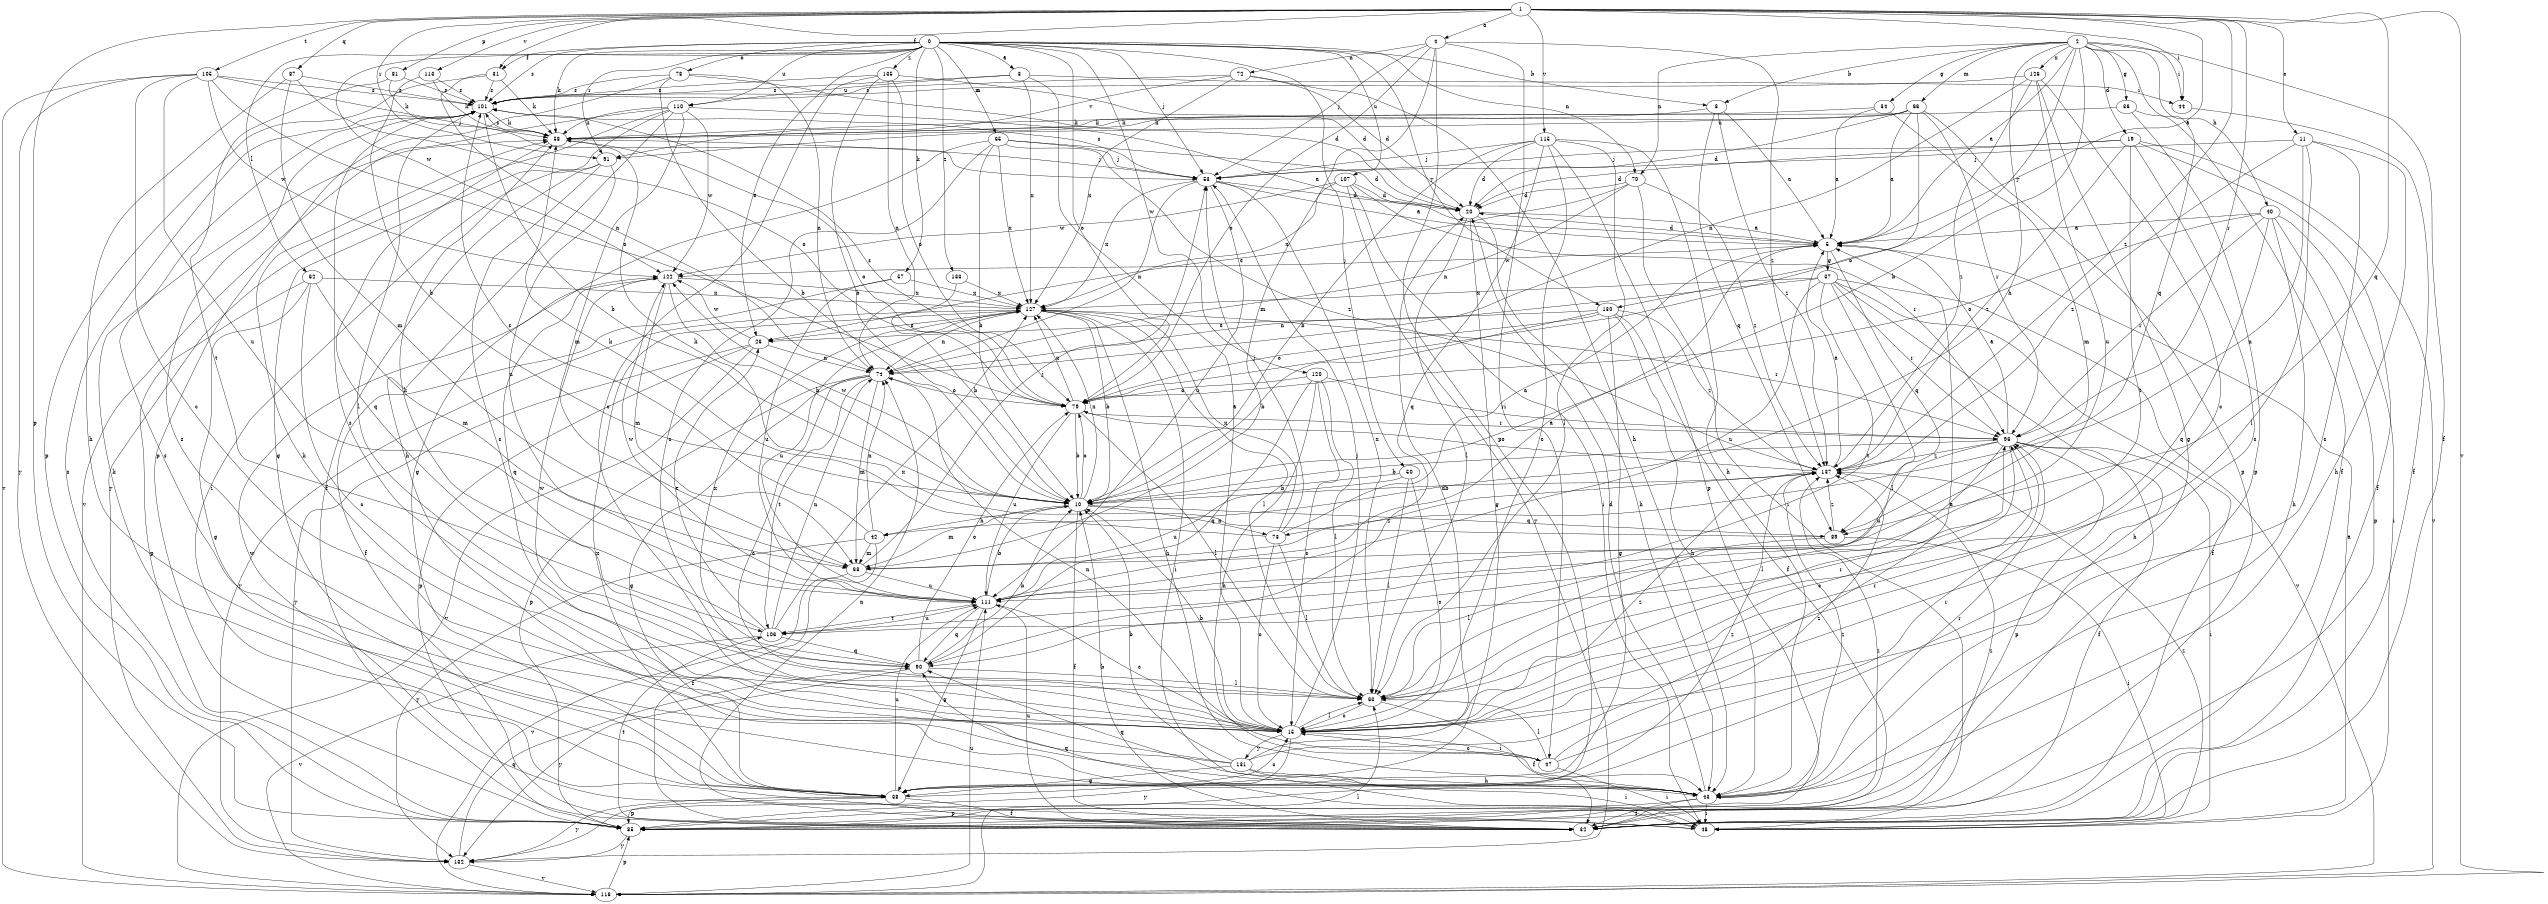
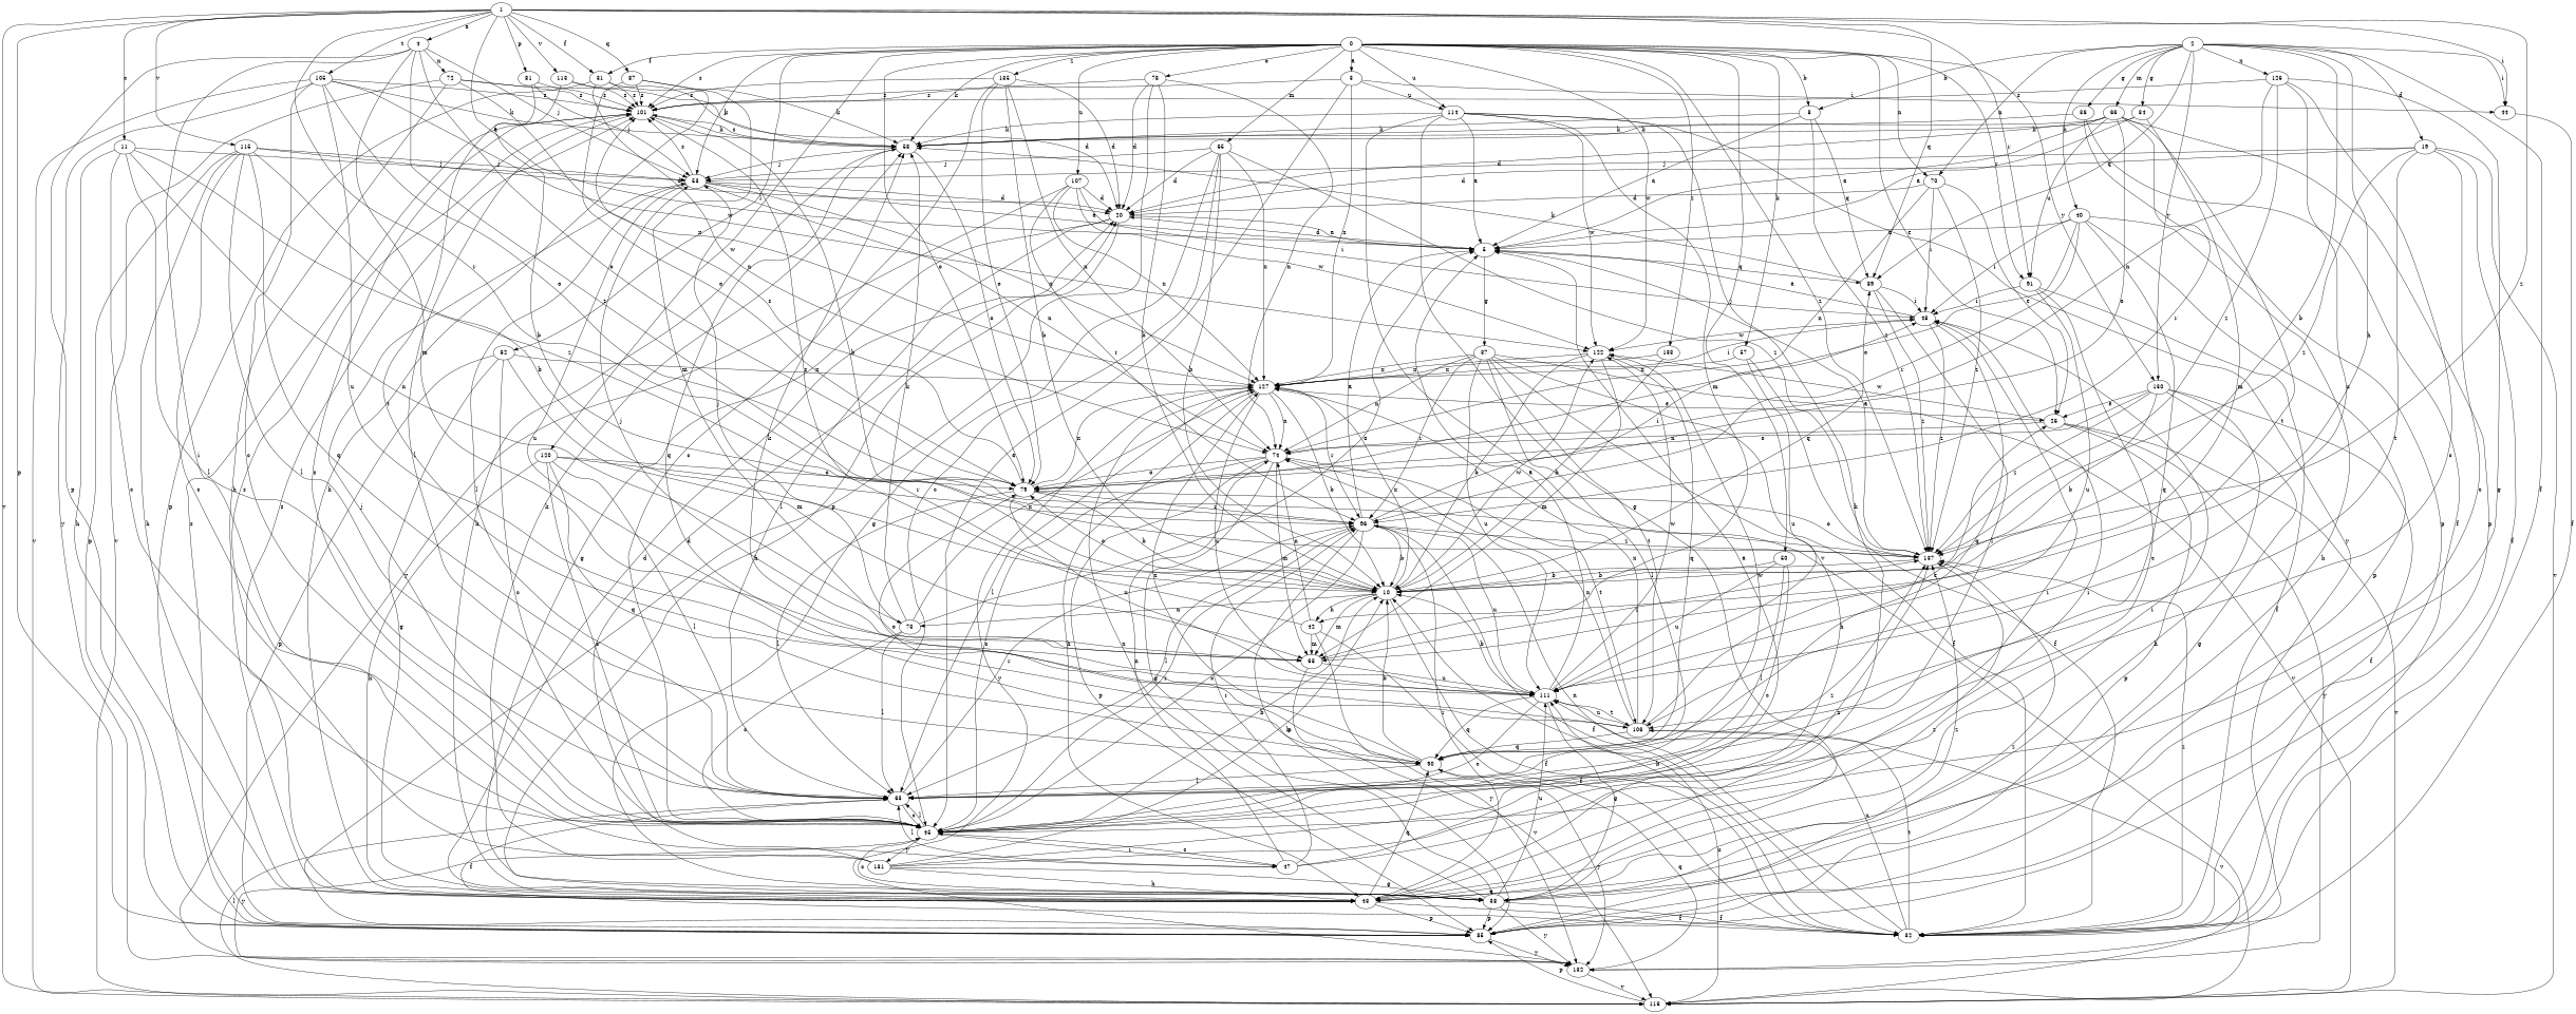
  strict digraph {
    0
    3
    8
    26
    31
    50
    53
    57
    58
    62
    65
    70
    78
    79
    91
    101
    107
-   110
+   110 [label=114]
    120
    122
    130
    133
    135
    137
    44
-   15
+   15 [label=45]
    127
    5
    89
    85
    116
    132
    74
    10
    63
    111
    20
    32
    90
    68
    38
    48
    96
    43
    1
    4
    11
    81
    87
    105
    113
    115
    47
    72
    37
    73
    106
    2
    19
    34
    36
    40
    42
    66
    126
    131
    0 -> 3 [label=a]
    0 -> 8 [label=b]
    0 -> 26 [label=e]
    0 -> 31 [label=f]
    0 -> 50 [label=j]
    0 -> 53 [label=j]
    0 -> 57 [label=k]
    0 -> 58 [label=k]
    0 -> 62 [label=l]
    0 -> 65 [label=m]
    0 -> 70 [label=n]
    0 -> 78 [label=o]
    0 -> 79 [label=o]
    0 -> 91 [label=r]
    0 -> 101 [label=s]
    0 -> 107 [label=u]
    0 -> 110 [label=u]
    0 -> 120 [label=w]
    0 -> 122 [label=w]
    0 -> 130 [label=y]
    0 -> 133 [label=z]
    0 -> 135 [label=z]
+   0 -> 137 [label=z]
    3 -> 101 [label=s]
    3 -> 110 [label=u]
    3 -> 44 [label=i]
    3 -> 15 [label=a]
    3 -> 127 [label=x]
    8 -> 58 [label=k]
    8 -> 137 [label=z]
    8 -> 5 [label=a]
    8 -> 89 [label=q]
    26 -> 122 [label=w]
    26 -> 85 [label=p]
    26 -> 116 [label=v]
    26 -> 132 [label=y]
    26 -> 74 [label=n]
    31 -> 58 [label=k]
    31 -> 101 [label=s]
    31 -> 85 [label=p]
    31 -> 74 [label=n]
    50 -> 15 [label=c]
    50 -> 10 [label=b]
    50 -> 63 [label=l]
    50 -> 111 [label=u]
    53 -> 101 [label=s]
    53 -> 127 [label=x]
    53 -> 5 [label=a]
    53 -> 74 [label=n]
-   53 -> 63 [label=x]
+   53 -> 63 [label=l]
    53 -> 111 [label=u]
    53 -> 20 [label=d]
    57 -> 127 [label=x]
    57 -> 111 [label=u]
    57 -> 32 [label=f]
    58 -> 53 [label=j]
    58 -> 79 [label=o]
    58 -> 101 [label=s]
    58 -> 90 [label=q]
    62 -> 15 [label=c]
    62 -> 127 [label=x]
    62 -> 85 [label=p]
    62 -> 68 [label=m]
    62 -> 38 [label=g]
    65 -> 53 [label=j]
    65 -> 137 [label=z]
    65 -> 15 [label=c]
    65 -> 127 [label=x]
    65 -> 10 [label=b]
    65 -> 20 [label=d]
    65 -> 38 [label=g]
    70 -> 26 [label=e]
    70 -> 137 [label=z]
    70 -> 74 [label=n]
    70 -> 20 [label=d]
    70 -> 48 [label=i]
    78 -> 101 [label=s]
    78 -> 85 [label=p]
    78 -> 74 [label=n]
    78 -> 10 [label=b]
    78 -> 20 [label=d]
    79 -> 101 [label=s]
    79 -> 127 [label=x]
    79 -> 10 [label=b]
    79 -> 63 [label=l]
    79 -> 111 [label=u]
    79 -> 96 [label=r]
    91 -> 15 [label=c]
    91 -> 111 [label=u]
    91 -> 32 [label=f]
    91 -> 48 [label=i]
    101 -> 58 [label=k]
    101 -> 10 [label=b]
    101 -> 63 [label=l]
    107 -> 122 [label=w]
    107 -> 127 [label=x]
    107 -> 132 [label=y]
    107 -> 20 [label=d]
    107 -> 48 [label=i]
    107 -> 96 [label=r]
    110 -> 58 [label=k]
    110 -> 122 [label=w]
    110 -> 5 [label=a]
    110 -> 116 [label=v]
    110 -> 132 [label=y]
    110 -> 68 [label=m]
    110 -> 38 [label=g]
    110 -> 43 [label=h]
    120 -> 79 [label=o]
    120 -> 15 [label=c]
    120 -> 63 [label=l]
    120 -> 90 [label=q]
    120 -> 96 [label=r]
    120 -> 43 [label=h]
    122 -> 127 [label=x]
    122 -> 10 [label=b]
    122 -> 90 [label=q]
    122 -> 68 [label=m]
    130 -> 26 [label=e]
    130 -> 79 [label=o]
    130 -> 137 [label=z]
    130 -> 10 [label=b]
    130 -> 32 [label=f]
    130 -> 38 [label=g]
    130 -> 43 [label=h]
    133 -> 127 [label=x]
    133 -> 10 [label=b]
    135 -> 79 [label=o]
    135 -> 101 [label=s]
    135 -> 15 [label=c]
    135 -> 74 [label=n]
    135 -> 10 [label=b]
    135 -> 20 [label=d]
    137 -> 79 [label=o]
    137 -> 5 [label=a]
    137 -> 10 [label=b]
    44 -> 32 [label=f]
    15 -> 53 [label=j]
    15 -> 101 [label=s]
    15 -> 137 [label=z]
    15 -> 132 [label=y]
    15 -> 10 [label=b]
    15 -> 63 [label=l]
    15 -> 96 [label=r]
    15 -> 47 [label=i]
    15 -> 131 [label=y]
    127 -> 26 [label=e]
    127 -> 132 [label=y]
    127 -> 74 [label=n]
    127 -> 10 [label=b]
    127 -> 63 [label=l]
    127 -> 111 [label=u]
    127 -> 48 [label=i]
    127 -> 96 [label=r]
    127 -> 43 [label=h]
-   5 -> 122 [label=w]
    5 -> 89 [label=q]
    5 -> 20 [label=d]
    5 -> 37 [label=g]
    89 -> 58 [label=k]
    89 -> 137 [label=z]
    89 -> 63 [label=l]
    89 -> 48 [label=i]
    85 -> 101 [label=s]
    85 -> 137 [label=z]
    85 -> 132 [label=y]
    116 -> 85 [label=p]
    116 -> 63 [label=l]
    116 -> 111 [label=u]
    132 -> 116 [label=v]
    132 -> 90 [label=q]
    74 -> 79 [label=o]
    74 -> 15 [label=c]
    74 -> 85 [label=p]
    74 -> 68 [label=m]
    74 -> 38 [label=g]
    74 -> 106 [label=t]
    10 -> 79 [label=o]
    10 -> 122 [label=w]
    10 -> 127 [label=x]
    10 -> 89 [label=q]
    10 -> 32 [label=f]
    10 -> 68 [label=m]
    10 -> 73 [label=n]
    10 -> 42 [label=h]
    63 -> 122 [label=w]
    63 -> 15 [label=c]
    63 -> 32 [label=f]
    63 -> 96 [label=r]
    111 -> 122 [label=w]
    111 -> 15 [label=c]
    111 -> 5 [label=a]
    111 -> 10 [label=b]
    111 -> 90 [label=q]
    111 -> 38 [label=g]
    111 -> 106 [label=t]
    20 -> 5 [label=a]
    20 -> 63 [label=l]
    20 -> 38 [label=g]
    20 -> 43 [label=h]
    32 -> 137 [label=z]
    32 -> 74 [label=n]
    32 -> 10 [label=b]
    32 -> 111 [label=u]
    32 -> 106 [label=t]
    90 -> 79 [label=o]
    90 -> 127 [label=x]
    90 -> 132 [label=y]
    90 -> 10 [label=b]
    90 -> 63 [label=l]
    68 -> 53 [label=j]
    68 -> 137 [label=z]
    68 -> 116 [label=v]
    68 -> 111 [label=u]
    38 -> 58 [label=k]
    38 -> 137 [label=z]
    38 -> 15 [label=c]
    38 -> 127 [label=x]
    38 -> 85 [label=p]
    38 -> 132 [label=y]
    38 -> 111 [label=u]
    38 -> 32 [label=f]
    48 -> 122 [label=w]
    48 -> 137 [label=z]
    48 -> 5 [label=a]
    48 -> 90 [label=q]
    96 -> 137 [label=z]
    96 -> 15 [label=c]
    96 -> 5 [label=a]
    96 -> 85 [label=p]
    96 -> 10 [label=b]
    96 -> 63 [label=l]
    96 -> 111 [label=u]
    96 -> 32 [label=f]
    96 -> 48 [label=i]
    43 -> 101 [label=s]
    43 -> 137 [label=z]
    43 -> 85 [label=p]
    43 -> 20 [label=d]
    43 -> 32 [label=f]
    43 -> 90 [label=q]
    43 -> 48 [label=i]
    43 -> 96 [label=r]
    1 -> 31 [label=f]
    1 -> 91 [label=r]
    1 -> 137 [label=z]
    1 -> 44 [label=i]
    1 -> 5 [label=a]
    1 -> 89 [label=q]
    1 -> 85 [label=p]
    1 -> 116 [label=v]
    1 -> 96 [label=r]
    1 -> 4 [label=a]
    1 -> 11 [label=c]
    1 -> 81 [label=p]
    1 -> 87 [label=q]
    1 -> 105 [label=t]
    1 -> 113 [label=v]
    1 -> 115 [label=v]
    4 -> 53 [label=j]
    4 -> 79 [label=o]
    4 -> 137 [label=z]
    4 -> 85 [label=p]
    4 -> 68 [label=m]
    4 -> 47 [label=i]
    4 -> 72 [label=n]
    11 -> 53 [label=j]
    11 -> 137 [label=z]
    11 -> 15 [label=c]
    11 -> 63 [label=l]
    11 -> 43 [label=h]
    11 -> 73 [label=n]
    81 -> 53 [label=j]
    81 -> 101 [label=s]
    81 -> 106 [label=t]
    87 -> 79 [label=o]
    87 -> 101 [label=s]
    87 -> 68 [label=m]
    87 -> 43 [label=h]
    105 -> 58 [label=k]
    105 -> 79 [label=o]
    105 -> 101 [label=s]
    105 -> 122 [label=w]
    105 -> 15 [label=c]
    105 -> 116 [label=v]
    105 -> 132 [label=y]
    105 -> 111 [label=u]
    113 -> 58 [label=k]
    113 -> 101 [label=s]
    113 -> 10 [label=b]
    115 -> 53 [label=j]
    115 -> 15 [label=c]
    115 -> 85 [label=p]
    115 -> 10 [label=b]
    115 -> 63 [label=l]
    115 -> 20 [label=d]
    115 -> 90 [label=q]
    115 -> 43 [label=h]
    47 -> 137 [label=z]
    47 -> 15 [label=c]
    47 -> 74 [label=n]
    47 -> 63 [label=l]
    47 -> 48 [label=i]
    47 -> 96 [label=r]
    72 -> 101 [label=s]
    72 -> 127 [label=x]
-   72 -> 91 [label=v]
+   72 -> 116 [label=v]
    72 -> 20 [label=d]
    72 -> 43 [label=h]
    37 -> 127 [label=x]
    37 -> 116 [label=v]
    37 -> 74 [label=n]
    37 -> 63 [label=l]
    37 -> 111 [label=u]
    37 -> 32 [label=f]
    37 -> 96 [label=r]
    37 -> 43 [label=h]
    37 -> 106 [label=t]
    73 -> 53 [label=j]
    73 -> 58 [label=k]
    73 -> 15 [label=c]
    73 -> 127 [label=x]
    73 -> 5 [label=a]
    73 -> 63 [label=l]
    106 -> 26 [label=e]
    106 -> 58 [label=k]
    106 -> 127 [label=x]
    106 -> 116 [label=v]
    106 -> 74 [label=n]
    106 -> 111 [label=u]
    106 -> 90 [label=q]
    2 -> 8 [label=b]
    2 -> 70 [label=n]
    2 -> 130 [label=y]
    2 -> 44 [label=i]
-   2 -> 5 [label=a]
    2 -> 89 [label=q]
    2 -> 10 [label=b]
    2 -> 32 [label=f]
    2 -> 19 [label=d]
    2 -> 34 [label=g]
    2 -> 36 [label=g]
    2 -> 40 [label=h]
    2 -> 42 [label=h]
    2 -> 66 [label=m]
    2 -> 126 [label=x]
    19 -> 53 [label=j]
    19 -> 137 [label=z]
    19 -> 15 [label=c]
    19 -> 116 [label=v]
    19 -> 20 [label=d]
    19 -> 32 [label=f]
    19 -> 106 [label=t]
    34 -> 58 [label=k]
    34 -> 5 [label=a]
    34 -> 68 [label=m]
    36 -> 58 [label=k]
    36 -> 85 [label=p]
    36 -> 32 [label=f]
    40 -> 79 [label=o]
    40 -> 5 [label=a]
    40 -> 85 [label=p]
    40 -> 90 [label=q]
    40 -> 48 [label=i]
    40 -> 96 [label=r]
    40 -> 43 [label=h]
    42 -> 101 [label=s]
    42 -> 132 [label=y]
    42 -> 74 [label=n]
    42 -> 32 [label=f]
    42 -> 68 [label=m]
    66 -> 58 [label=k]
    66 -> 79 [label=o]
    66 -> 91 [label=u]
    66 -> 5 [label=a]
    66 -> 85 [label=p]
    66 -> 20 [label=d]
    66 -> 96 [label=r]
+   66 -> 106 [label=t]
    126 -> 101 [label=s]
    126 -> 137 [label=z]
    126 -> 15 [label=c]
    126 -> 74 [label=n]
    126 -> 111 [label=u]
    126 -> 38 [label=g]
    131 -> 58 [label=k]
    131 -> 101 [label=s]
    131 -> 5 [label=a]
    131 -> 10 [label=b]
    131 -> 20 [label=d]
    131 -> 38 [label=g]
    131 -> 48 [label=i]
    131 -> 43 [label=h]
  }
